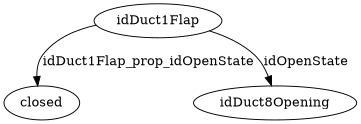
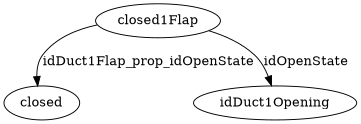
  strict digraph {
    node [node_type=entity_node]
    closed [node_type=property_node]
-   idDuct1Flap
-   idDuct1Opening [label=idDuct8Opening]
+   idDuct1Flap [label=closed1Flap]
+   idDuct1Opening
    idDuct1Flap -> closed [edge_type=property label=idDuct1Flap_prop_idOpenState]
    idDuct1Flap -> idDuct1Opening [edge_type=relationship label=idOpenState]
  }
